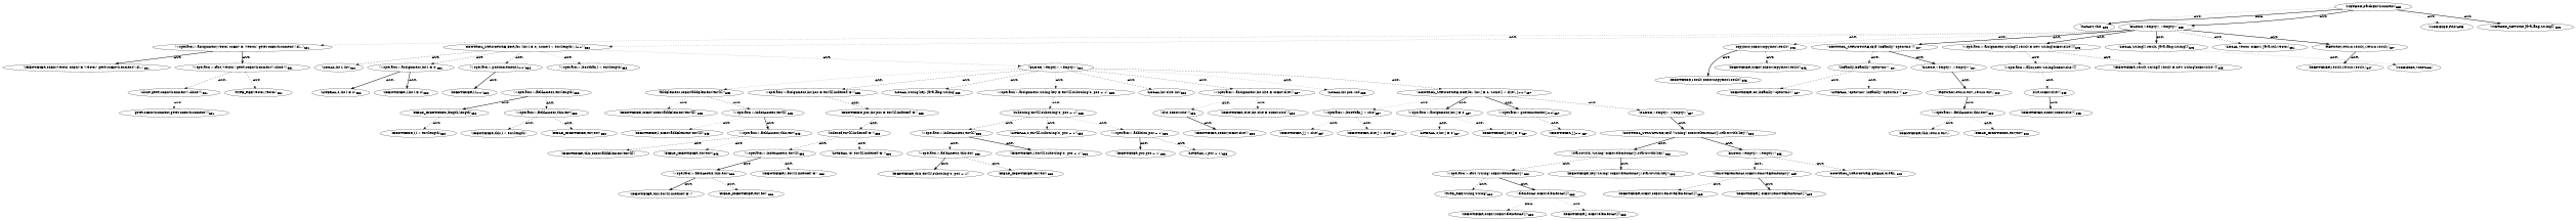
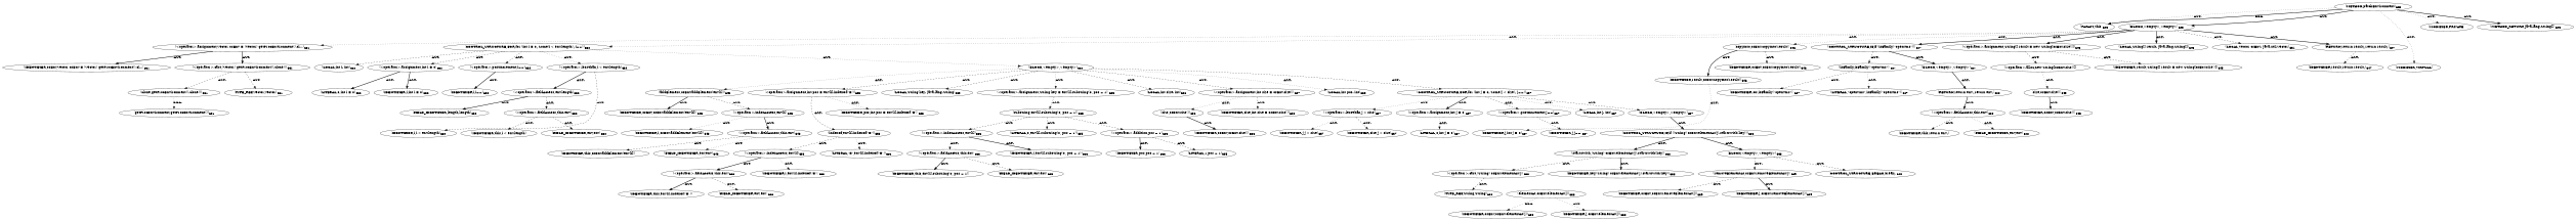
  digraph {
    edge [style=dashed]
    n1 [label=<(METHOD,patchEnvironment)<SUB>623</SUB>>]
    n2 [label=<(PARAM,this)<SUB>623</SUB>>]
    n3 [label=<(BLOCK,&lt;empty&gt;,&lt;empty&gt;)<SUB>623</SUB>>]
    n4 [label=<(MODIFIER,PRIVATE)>]
    n5 [label=<(MODIFIER,VIRTUAL)>]
    n6 [label=<(METHOD_RETURN,java.lang.String[])<SUB>623</SUB>>]
    n7 [label=<(CONTROL_STRUCTURE,IF,if (isFamily(&quot;openvms&quot;)))<SUB>627</SUB>>]
    n8 [label=<(LOCAL,Vector osEnv: java.util.Vector)<SUB>631</SUB>>]
    n9 [label=<(&lt;operator&gt;.assignment,Vector osEnv = (Vector) getProcEnvironment().cl...)<SUB>631</SUB>>]
    n10 [label=<(CONTROL_STRUCTURE,FOR,for (int i = 0; Some(i &lt; env.length); i++))<SUB>632</SUB>>]
    n11 [label=<(LOCAL,String[] result: java.lang.String[])<SUB>645</SUB>>]
    n12 [label=<(&lt;operator&gt;.assignment,String[] result = new String[osEnv.size()])<SUB>645</SUB>>]
    n13 [label=<(copyInto,osEnv.copyInto(result))<SUB>646</SUB>>]
    n14 [label=<(RETURN,return result;,return result;)<SUB>647</SUB>>]
    n15 [label=<(isFamily,isFamily(&quot;openvms&quot;))<SUB>627</SUB>>]
    n16 [label=<(BLOCK,&lt;empty&gt;,&lt;empty&gt;)<SUB>627</SUB>>]
    n17 [label=<(IDENTIFIER,osEnv,Vector osEnv = (Vector) getProcEnvironment().cl...)<SUB>631</SUB>>]
    n18 [label=<(&lt;operator&gt;.cast,(Vector) getProcEnvironment().clone())<SUB>631</SUB>>]
    n19 [label=<(LOCAL,int i: int)<SUB>632</SUB>>]
    n20 [label=<(&lt;operator&gt;.assignment,int i = 0)<SUB>632</SUB>>]
    n21 [label=<(&lt;operator&gt;.lessThan,i &lt; env.length)<SUB>632</SUB>>]
    n22 [label=<(&lt;operator&gt;.postIncrement,i++)<SUB>632</SUB>>]
    n23 [label=<(BLOCK,&lt;empty&gt;,&lt;empty&gt;)<SUB>632</SUB>>]
    n24 [label=<(IDENTIFIER,result,String[] result = new String[osEnv.size()])<SUB>645</SUB>>]
    n25 [label=<(&lt;operator&gt;.alloc,new String[osEnv.size()])>]
    n26 [label=<(IDENTIFIER,osEnv,osEnv.copyInto(result))<SUB>646</SUB>>]
    n27 [label=<(IDENTIFIER,result,osEnv.copyInto(result))<SUB>646</SUB>>]
    n28 [label=<(IDENTIFIER,result,return result;)<SUB>647</SUB>>]
    n29 [label=<(IDENTIFIER,Os,isFamily(&quot;openvms&quot;))<SUB>627</SUB>>]
    n30 [label=<(LITERAL,&quot;openvms&quot;,isFamily(&quot;openvms&quot;))<SUB>627</SUB>>]
    n31 [label=<(RETURN,return env;,return env;)<SUB>628</SUB>>]
    n32 [label=<(&lt;operator&gt;.fieldAccess,this.env)<SUB>628</SUB>>]
    n33 [label=<(IDENTIFIER,this,return env;)>]
    n34 [label=<(FIELD_IDENTIFIER,env,env)<SUB>628</SUB>>]
    n35 [label=<(TYPE_REF,Vector,Vector)<SUB>631</SUB>>]
    n36 [label=<(clone,getProcEnvironment().clone())<SUB>631</SUB>>]
    n37 [label=<(getProcEnvironment,getProcEnvironment())<SUB>631</SUB>>]
    n38 [label=<(IDENTIFIER,i,int i = 0)<SUB>632</SUB>>]
    n39 [label=<(LITERAL,0,int i = 0)<SUB>632</SUB>>]
    n40 [label=<(IDENTIFIER,i,i &lt; env.length)<SUB>632</SUB>>]
    n41 [label=<(&lt;operator&gt;.fieldAccess,env.length)<SUB>632</SUB>>]
    n42 [label=<(IDENTIFIER,i,i++)<SUB>632</SUB>>]
    n43 [label=<(LOCAL,int pos: int)<SUB>633</SUB>>]
    n44 [label=<(&lt;operator&gt;.assignment,int pos = env[i].indexOf('='))<SUB>633</SUB>>]
    n45 [label=<(LOCAL,String key: java.lang.String)<SUB>635</SUB>>]
    n46 [label=<(&lt;operator&gt;.assignment,String key = env[i].substring(0, pos + 1))<SUB>635</SUB>>]
    n47 [label=<(LOCAL,int size: int)<SUB>636</SUB>>]
    n48 [label=<(&lt;operator&gt;.assignment,int size = osEnv.size())<SUB>637</SUB>>]
    n49 [label=<(CONTROL_STRUCTURE,FOR,for (int j = 0; Some(j &lt; size); j++))<SUB>637</SUB>>]
    n50 [label=<(addElement,osEnv.addElement(env[i]))<SUB>643</SUB>>]
    n51 [label=<(&lt;operator&gt;.fieldAccess,this.env)<SUB>632</SUB>>]
    n52 [label=<(FIELD_IDENTIFIER,length,length)<SUB>632</SUB>>]
    n53 [label=<(IDENTIFIER,this,i &lt; env.length)>]
    n54 [label=<(FIELD_IDENTIFIER,env,env)<SUB>632</SUB>>]
    n55 [label=<(IDENTIFIER,pos,int pos = env[i].indexOf('='))<SUB>633</SUB>>]
    n56 [label=<(indexOf,env[i].indexOf('='))<SUB>633</SUB>>]
    n57 [label=<(substring,env[i].substring(0, pos + 1))<SUB>635</SUB>>]
    n58 [label=<(IDENTIFIER,size,int size = osEnv.size())<SUB>636</SUB>>]
    n59 [label=<(size,osEnv.size())<SUB>636</SUB>>]
+   n60 [label=<(LOCAL,int j: int)<SUB>637</SUB>>]
    n61 [label=<(&lt;operator&gt;.assignment,int j = 0)<SUB>637</SUB>>]
    n62 [label=<(&lt;operator&gt;.lessThan,j &lt; size)<SUB>637</SUB>>]
    n63 [label=<(&lt;operator&gt;.postIncrement,j++)<SUB>637</SUB>>]
    n64 [label=<(BLOCK,&lt;empty&gt;,&lt;empty&gt;)<SUB>637</SUB>>]
    n65 [label=<(IDENTIFIER,osEnv,osEnv.addElement(env[i]))<SUB>643</SUB>>]
    n66 [label=<(&lt;operator&gt;.indexAccess,env[i])<SUB>643</SUB>>]
    n67 [label=<(&lt;operator&gt;.indexAccess,env[i])<SUB>633</SUB>>]
    n68 [label=<(LITERAL,'=',env[i].indexOf('='))<SUB>633</SUB>>]
    n69 [label=<(&lt;operator&gt;.fieldAccess,this.env)<SUB>633</SUB>>]
    n70 [label=<(IDENTIFIER,i,env[i].indexOf('='))<SUB>633</SUB>>]
    n71 [label=<(IDENTIFIER,this,env[i].indexOf('='))>]
    n72 [label=<(FIELD_IDENTIFIER,env,env)<SUB>633</SUB>>]
    n73 [label=<(&lt;operator&gt;.indexAccess,env[i])<SUB>635</SUB>>]
    n74 [label=<(LITERAL,0,env[i].substring(0, pos + 1))<SUB>635</SUB>>]
    n75 [label=<(&lt;operator&gt;.addition,pos + 1)<SUB>635</SUB>>]
    n76 [label=<(&lt;operator&gt;.fieldAccess,this.env)<SUB>635</SUB>>]
    n77 [label=<(IDENTIFIER,i,env[i].substring(0, pos + 1))<SUB>635</SUB>>]
    n78 [label=<(IDENTIFIER,pos,pos + 1)<SUB>635</SUB>>]
    n79 [label=<(LITERAL,1,pos + 1)<SUB>635</SUB>>]
    n80 [label=<(IDENTIFIER,this,env[i].substring(0, pos + 1))>]
    n81 [label=<(FIELD_IDENTIFIER,env,env)<SUB>635</SUB>>]
    n82 [label=<(IDENTIFIER,osEnv,osEnv.size())<SUB>636</SUB>>]
    n83 [label=<(IDENTIFIER,j,int j = 0)<SUB>637</SUB>>]
    n84 [label=<(LITERAL,0,int j = 0)<SUB>637</SUB>>]
    n85 [label=<(IDENTIFIER,j,j &lt; size)<SUB>637</SUB>>]
    n86 [label=<(IDENTIFIER,size,j &lt; size)<SUB>637</SUB>>]
    n87 [label=<(IDENTIFIER,j,j++)<SUB>637</SUB>>]
    n88 [label=<(CONTROL_STRUCTURE,IF,if ((String) osEnv.elementAt(j).startsWith(key)))<SUB>638</SUB>>]
    n89 [label=<(startsWith,(String) osEnv.elementAt(j).startsWith(key))<SUB>638</SUB>>]
    n90 [label=<(BLOCK,&lt;empty&gt;,&lt;empty&gt;)<SUB>638</SUB>>]
    n91 [label=<(&lt;operator&gt;.cast,(String) osEnv.elementAt(j))<SUB>638</SUB>>]
    n92 [label=<(IDENTIFIER,key,(String) osEnv.elementAt(j).startsWith(key))<SUB>638</SUB>>]
    n93 [label=<(removeElementAt,osEnv.removeElementAt(j))<SUB>639</SUB>>]
    n94 [label=<(CONTROL_STRUCTURE,BREAK,break;)<SUB>640</SUB>>]
    n95 [label=<(TYPE_REF,String,String)<SUB>638</SUB>>]
    n96 [label=<(elementAt,osEnv.elementAt(j))<SUB>638</SUB>>]
    n97 [label=<(IDENTIFIER,osEnv,osEnv.elementAt(j))<SUB>638</SUB>>]
    n98 [label=<(IDENTIFIER,j,osEnv.elementAt(j))<SUB>638</SUB>>]
    n99 [label=<(IDENTIFIER,osEnv,osEnv.removeElementAt(j))<SUB>639</SUB>>]
    n100 [label=<(IDENTIFIER,j,osEnv.removeElementAt(j))<SUB>639</SUB>>]
    n101 [label=<(&lt;operator&gt;.fieldAccess,this.env)<SUB>643</SUB>>]
    n102 [label=<(IDENTIFIER,i,osEnv.addElement(env[i]))<SUB>643</SUB>>]
    n103 [label=<(IDENTIFIER,this,osEnv.addElement(env[i]))>]
    n104 [label=<(FIELD_IDENTIFIER,env,env)<SUB>643</SUB>>]
    n105 [label=<(size,osEnv.size())<SUB>645</SUB>>]
    n106 [label=<(IDENTIFIER,osEnv,osEnv.size())<SUB>645</SUB>>]
    n1 -> n2 [label="AST: " style=dotted]
    n1 -> n2 [label="DDG: " style=bold]
    n1 -> n3 [label="AST: " style=bold]
    n1 -> n4 [label="AST: " style=dotted]
-   n11 -> n5 [label="AST: " style=dotted]
+   n1 -> n5 [label="AST: " style=dotted]
    n1 -> n6 [label="AST: " style=bold]
    n3 -> n7 [label="AST: " style=bold]
    n3 -> n8 [label="AST: "]
    n3 -> n9 [label="AST: " style=dotted]
    n3 -> n10 [label="AST: " style=dotted]
    n3 -> n11 [label="AST: " style=bold]
    n3 -> n12 [label="AST: " style=bold]
    n3 -> n13 [label="AST: " style=dotted]
    n3 -> n14 [label="AST: " style=bold]
    n7 -> n15 [label="AST: "]
    n7 -> n16 [label="AST: " style=bold]
    n9 -> n17 [label="AST: " style=bold]
    n9 -> n18 [label="AST: " style=bold]
    n10 -> n19 [label="AST: "]
    n10 -> n20 [label="AST: "]
    n10 -> n21 [label="AST: " style=dotted]
    n10 -> n22 [label="AST: "]
    n10 -> n23 [label="AST: " style=dotted]
    n12 -> n24 [label="AST: "]
    n12 -> n25 [label="AST: "]
    n13 -> n26 [label="AST: "]
    n13 -> n27 [label="AST: " style=bold]
-   n14 -> n28 [label="AST: " style=bold]
+   n14 -> n28 [label="AST: "]
    n15 -> n29 [label="AST: "]
    n15 -> n30 [label="AST: " style=dotted]
    n16 -> n31 [label="AST: " style=bold]
    n18 -> n35 [label="AST: "]
    n18 -> n36 [label="AST: "]
    n20 -> n38 [label="AST: " style=bold]
    n20 -> n39 [label="AST: " style=bold]
-   n52 -> n40 [label="AST: "]
+   n21 -> n40 [label="AST: "]
+   n21 -> n41 [label="AST: " style=bold]
    n22 -> n42 [label="AST: " style=bold]
    n23 -> n43 [label="AST: " style=dotted]
    n23 -> n44 [label="AST: "]
    n23 -> n45 [label="AST: "]
    n23 -> n46 [label="AST: " style=dotted]
    n23 -> n47 [label="AST: "]
    n23 -> n48 [label="AST: "]
    n23 -> n49 [label="AST: "]
    n23 -> n50 [label="AST: " style=dotted]
    n25 -> n105 [label="AST: " style=dotted]
    n31 -> n32 [label="AST: " style=bold]
    n32 -> n33 [label="AST: "]
    n32 -> n34 [label="AST: " style=dotted]
-   n36 -> n37 [label="AST: " style=dotted]
+   n36 -> n37 [label="DDG: " style=dotted]
    n41 -> n51 [label="AST: "]
    n41 -> n52 [label="AST: " style=bold]
-   n44 -> n55 [label="AST: "]
-   n55 -> n56 [label="AST: "]
+   n44 -> n55 [label="AST: " style=dotted]
+   n44 -> n56 [label="AST: "]
    n46 -> n57 [label="AST: "]
    n48 -> n58 [label="AST: "]
    n48 -> n59 [label="AST: " style=dotted]
+   n49 -> n60 [label="AST: " style=dotted]
    n49 -> n61 [label="AST: " style=bold]
    n49 -> n62 [label="AST: " style=dotted]
-   n49 -> n63 [label="AST: " style=bold]
+   n49 -> n63 [label="AST: "]
    n49 -> n64 [label="AST: "]
-   n50 -> n65 [label="AST: " style=dotted]
+   n50 -> n65 [label="AST: " style=bold]
    n50 -> n66 [label="AST: "]
    n51 -> n53 [label="AST: "]
    n51 -> n54 [label="AST: "]
    n56 -> n67 [label="AST: "]
    n56 -> n68 [label="AST: " style=dotted]
    n57 -> n73 [label="AST: "]
    n57 -> n74 [label="AST: "]
-   n57 -> n75 [label="AST: " style=dotted]
+   n57 -> n75 [label="AST: "]
    n59 -> n82 [label="AST: " style=bold]
-   n61 -> n83 [label="AST: " style=dotted]
+   n27 -> n83 [label="AST: " style=dotted]
    n61 -> n84 [label="AST: " style=dotted]
    n62 -> n85 [label="AST: " style=dotted]
    n62 -> n86 [label="AST: "]
    n63 -> n87 [label="AST: "]
    n64 -> n88 [label="AST: " style=bold]
    n66 -> n101 [label="AST: " style=bold]
    n66 -> n102 [label="AST: " style=dotted]
    n67 -> n69 [label="AST: " style=bold]
    n67 -> n70 [label="AST: " style=dotted]
    n69 -> n71 [label="AST: " style=bold]
    n69 -> n72 [label="AST: "]
    n73 -> n76 [label="AST: " style=dotted]
    n73 -> n77 [label="AST: " style=bold]
    n75 -> n78 [label="AST: " style=bold]
    n75 -> n79 [label="AST: "]
    n76 -> n80 [label="AST: " style=bold]
    n76 -> n81 [label="AST: "]
    n88 -> n89 [label="AST: " style=bold]
    n88 -> n90 [label="AST: " style=bold]
    n89 -> n91 [label="AST: "]
    n89 -> n92 [label="AST: " style=bold]
    n90 -> n93 [label="AST: "]
    n90 -> n94 [label="AST: "]
    n91 -> n95 [label="AST: "]
-   n91 -> n96 [label="AST: " style=bold]
    n93 -> n99 [label="AST: "]
    n93 -> n100 [label="AST: " style=bold]
    n96 -> n97 [label="DDG: " style=dotted]
    n96 -> n98 [label="AST: " style=dotted]
    n101 -> n103 [label="AST: "]
    n101 -> n104 [label="AST: " style=dotted]
    n105 -> n106 [label="AST: " style=bold]
  }
